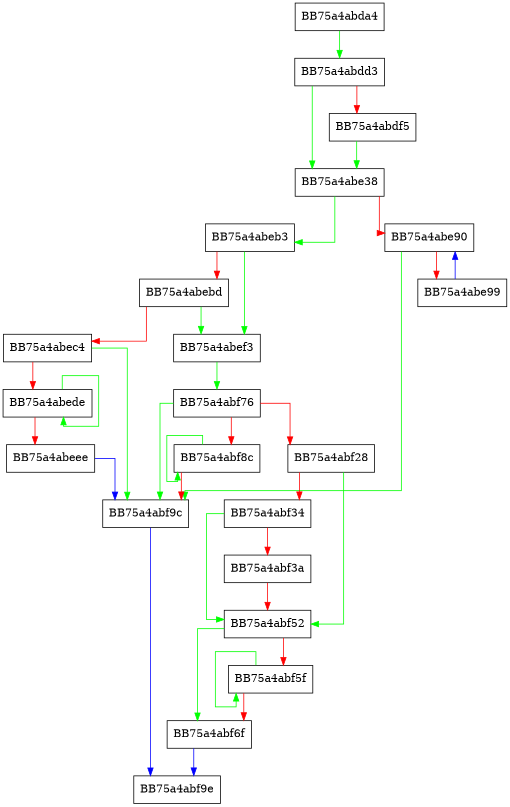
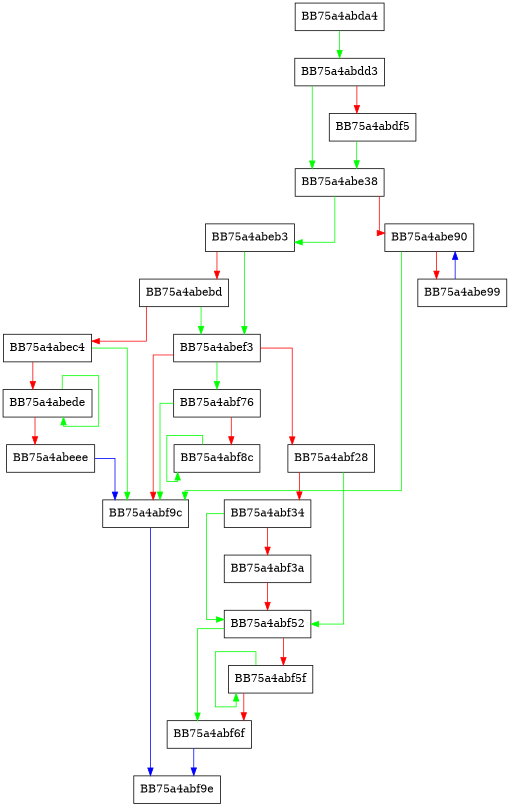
  digraph {
    splines=ortho
    node [shape=box]
    edge [color=green]
    BB75a4abda4
    BB75a4abdd3
    BB75a4abe38
    BB75a4abdf5
    BB75a4abeb3
    BB75a4abe90
    BB75a4abef3
    BB75a4abebd
    BB75a4abf9c
    BB75a4abe99
    BB75a4abf76
    BB75a4abf28
    BB75a4abec4
    BB75a4abf9e
    BB75a4abf8c
    BB75a4abf52
    BB75a4abf34
    BB75a4abede
    BB75a4abeee
    BB75a4abf6f
    BB75a4abf5f
    BB75a4abf3a
    BB75a4abda4 -> BB75a4abdd3
    BB75a4abdd3 -> BB75a4abe38
    BB75a4abdd3 -> BB75a4abdf5 [color=red]
    BB75a4abe38 -> BB75a4abeb3
    BB75a4abe38 -> BB75a4abe90 [color=red]
    BB75a4abdf5 -> BB75a4abe38
    BB75a4abeb3 -> BB75a4abef3
    BB75a4abeb3 -> BB75a4abebd [color=red]
    BB75a4abe90 -> BB75a4abf9c
    BB75a4abe90 -> BB75a4abe99 [color=red]
    BB75a4abef3 -> BB75a4abf76
-   BB75a4abf76 -> BB75a4abf28 [color=red]
+   BB75a4abef3 -> BB75a4abf28 [color=red]
    BB75a4abebd -> BB75a4abef3
    BB75a4abebd -> BB75a4abec4 [color=red]
    BB75a4abf9c -> BB75a4abf9e [color=blue]
    BB75a4abe99 -> BB75a4abe90 [color=blue]
    BB75a4abf76 -> BB75a4abf9c
    BB75a4abf76 -> BB75a4abf8c [color=red]
    BB75a4abf28 -> BB75a4abf52
    BB75a4abf28 -> BB75a4abf34 [color=red]
    BB75a4abec4 -> BB75a4abf9c
    BB75a4abec4 -> BB75a4abede [color=red]
-   BB75a4abf8c -> BB75a4abf9c [color=red]
+   BB75a4abef3 -> BB75a4abf9c [color=red]
    BB75a4abf8c -> BB75a4abf8c
    BB75a4abf52 -> BB75a4abf6f
    BB75a4abf52 -> BB75a4abf5f [color=red]
    BB75a4abf34 -> BB75a4abf52
    BB75a4abf34 -> BB75a4abf3a [color=red]
    BB75a4abede -> BB75a4abede
    BB75a4abede -> BB75a4abeee [color=red]
    BB75a4abeee -> BB75a4abf9c [color=blue]
    BB75a4abf6f -> BB75a4abf9e [color=blue]
    BB75a4abf5f -> BB75a4abf6f [color=red]
    BB75a4abf5f -> BB75a4abf5f
    BB75a4abf3a -> BB75a4abf52 [color=red]
  }
